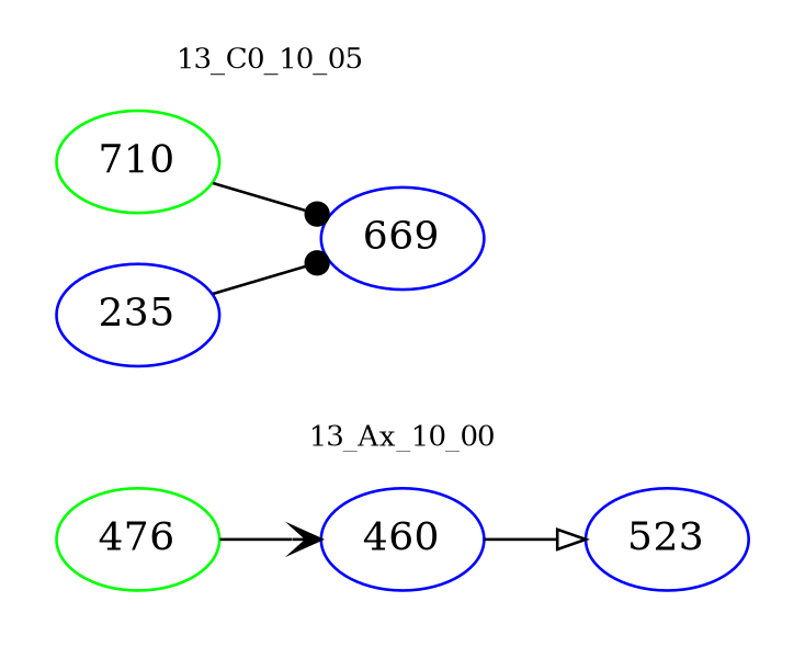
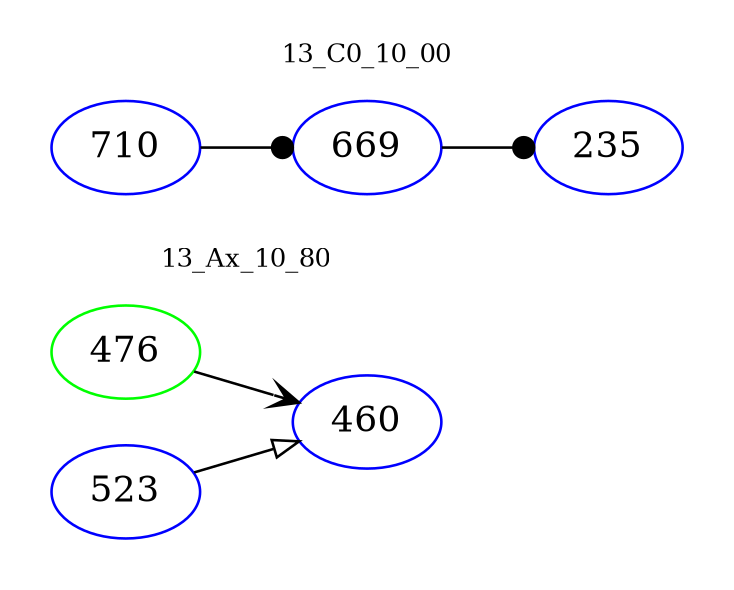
  digraph {
    rankdir=LR
    node [color=blue]
    edge [arrowhead=dot color=black]
    n1 [color=green label=476]
    n2 [label=460]
    n3 [label=523]
-   n4 [color=green label=710]
+   n4 [label=710]
    n5 [label=669]
    n6 [label=235]
    subgraph cluster_1 {
      color=white
      fontsize=10
-     label="13_Ax_10_00"
+     label="13_Ax_10_80"
      n1
      n2
      n3
    }
    subgraph cluster_2 {
      color=white
      fontsize=10
-     label="13_C0_10_05"
+     label="13_C0_10_00"
      n4
      n5
      n6
    }
    n1 -> n2 [arrowhead=vee]
-   n2 -> n3 [arrowhead=onormal]
+   n3 -> n2 [arrowhead=onormal]
    n4 -> n5
-   n6 -> n5
+   n5 -> n6
  }
